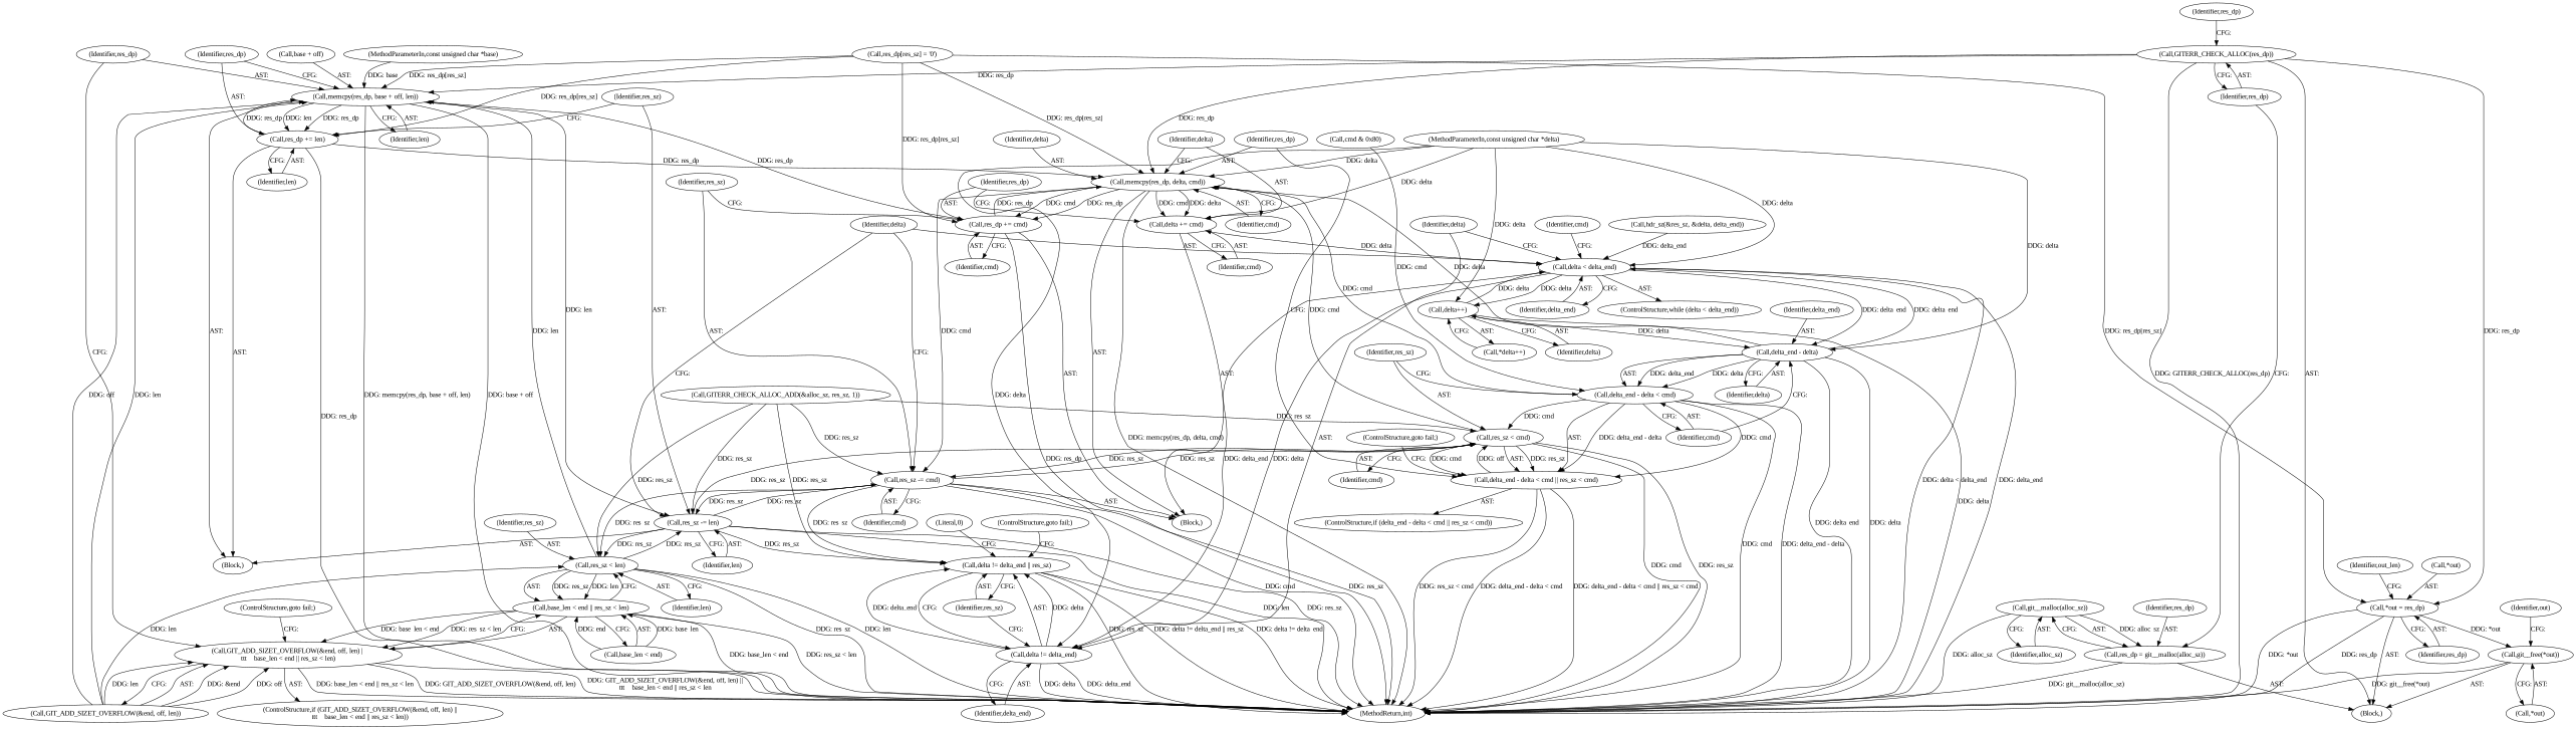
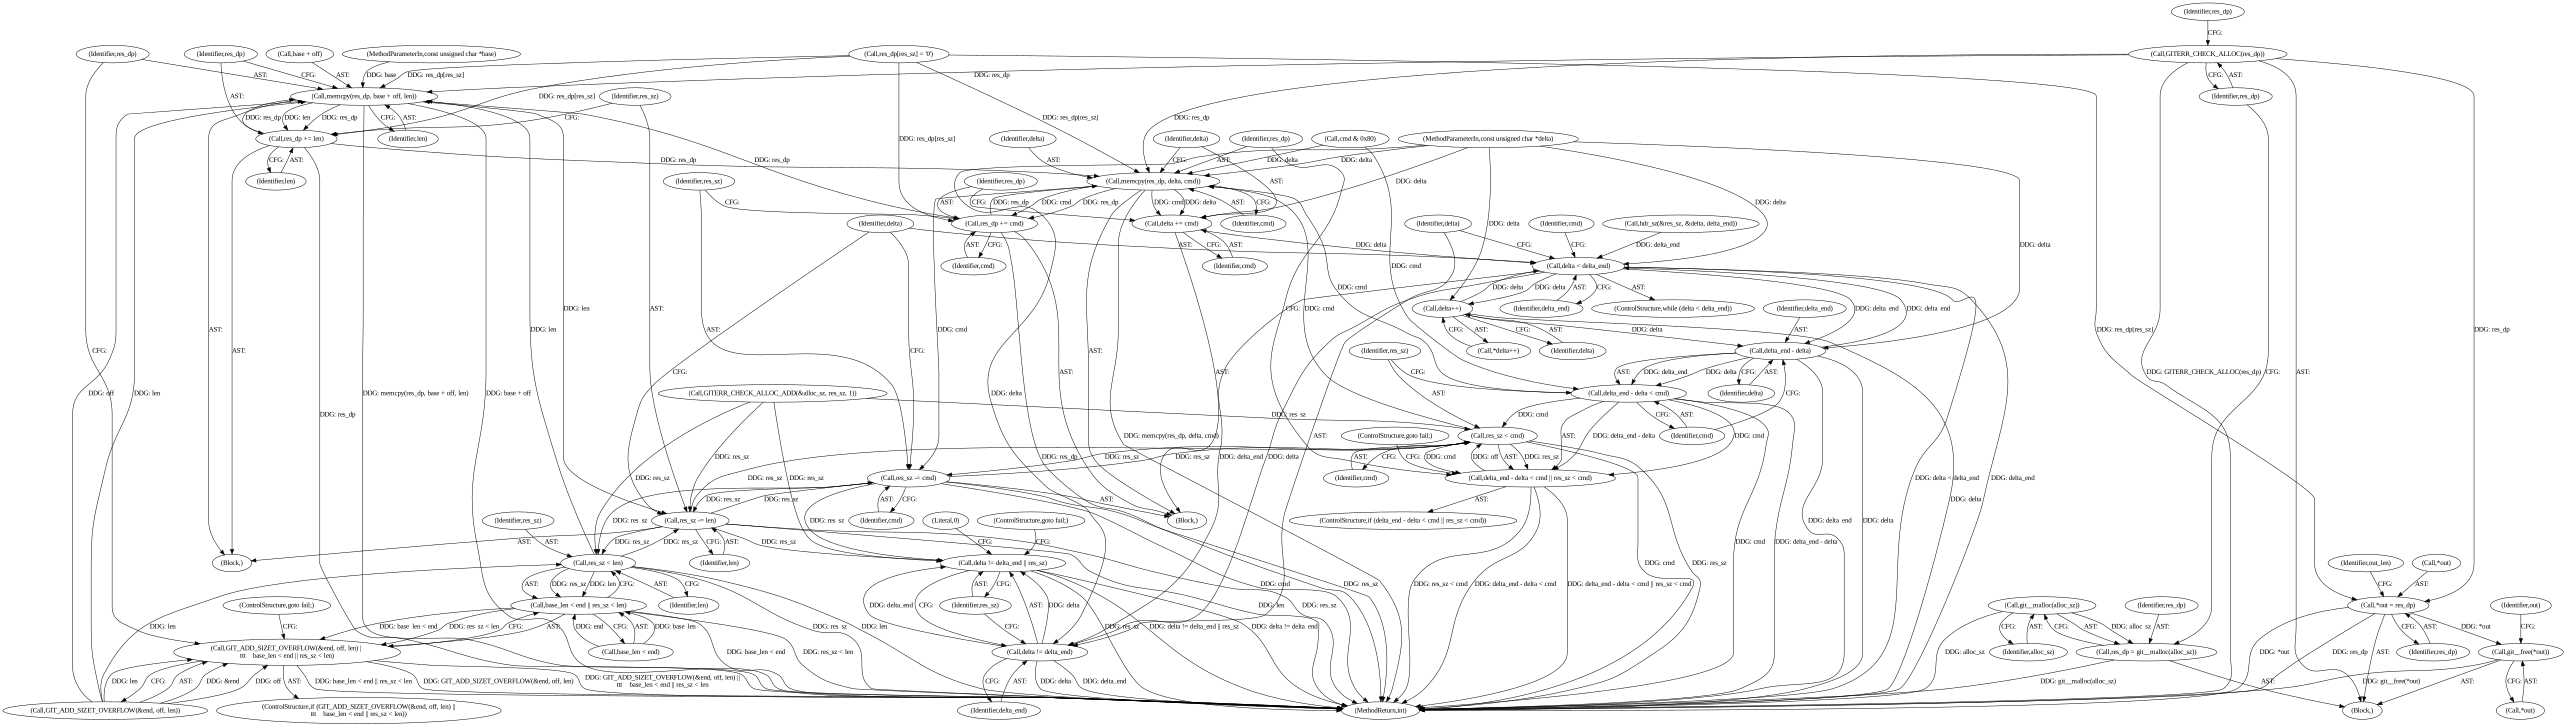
  digraph {
    fontname="Liberation Serif"
    node [fontname="Liberation Serif"]
    edge [fontname="Liberation Serif"]
    n1 [label="(Call,git__malloc(alloc_sz))"]
    n2 [label="(Call,res_dp = git__malloc(alloc_sz))"]
    n3 [label="(MethodReturn,int)"]
    n4 [label="(Identifier,alloc_sz)"]
    n5 [label="(Block,)"]
    n6 [label="(Call,GITERR_CHECK_ALLOC(res_dp))"]
    n7 [label="(Call,*out = res_dp)"]
    n8 [label="(Call,memcpy(res_dp, base + off, len))"]
    n9 [label="(Call,memcpy(res_dp, delta, cmd))"]
    n10 [label="(Identifier,res_dp)"]
    n11 [label="(Call,git__free(*out))"]
    n12 [label="(Identifier,res_dp)"]
    n13 [label="(Call,res_dp += len)"]
    n14 [label="(Call,res_sz -= len)"]
    n15 [label="(Block,)"]
    n16 [label="(Identifier,len)"]
    n17 [label="(Call,delta += cmd)"]
    n18 [label="(Call,res_sz -= cmd)"]
    n19 [label="(Call,res_dp += cmd)"]
    n20 [label="(Block,)"]
    n21 [label="(Identifier,cmd)"]
    n22 [label="(Call,*out)"]
    n23 [label="(Identifier,len)"]
    n24 [label="(Call,res_sz < cmd)"]
    n25 [label="(Call,res_sz < len)"]
    n26 [label="(Call,delta != delta_end || res_sz)"]
    n27 [label="(Identifier,len)"]
    n28 [label="(Call,delta < delta_end)"]
    n29 [label="(Identifier,cmd)"]
    n30 [label="(Identifier,cmd)"]
    n31 [label="(Identifier,cmd)"]
    n32 [label="(Call,delta++)"]
    n33 [label="(Call,delta_end - delta)"]
    n34 [label="(Call,delta != delta_end)"]
    n35 [label="(Identifier,delta_end)"]
    n36 [label="(ControlStructure,while (delta < delta_end))"]
    n37 [label="(Call,*delta++)"]
    n38 [label="(Identifier,delta)"]
    n39 [label="(Call,delta_end - delta < cmd)"]
    n40 [label="(Identifier,delta)"]
    n41 [label="(Identifier,delta_end)"]
    n42 [label="(Call,delta_end - delta < cmd || res_sz < cmd)"]
    n43 [label="(Identifier,cmd)"]
    n44 [label="(ControlStructure,if (delta_end - delta < cmd || res_sz < cmd))"]
    n45 [label="(Identifier,cmd)"]
    n46 [label="(Call,base_len < end || res_sz < len)"]
    n47 [label="(Identifier,len)"]
    n48 [label="(Identifier,res_sz)"]
    n49 [label="(Call,GIT_ADD_SIZET_OVERFLOW(&end, off, len) ||\n\t\t\t    base_len < end || res_sz < len)"]
    n50 [label="(Call,base_len < end)"]
    n51 [label="(ControlStructure,if (GIT_ADD_SIZET_OVERFLOW(&end, off, len) ||\n\t\t\t    base_len < end || res_sz < len))"]
    n52 [label="(Call,GIT_ADD_SIZET_OVERFLOW(&end, off, len))"]
    n53 [label="(MethodParameterIn,const unsigned char *delta)"]
    n54 [label="(Identifier,delta_end)"]
    n55 [label="(Call,cmd & 0x80)"]
    n56 [label="(Call,base + off)"]
    n57 [label="(Identifier,res_sz)"]
    n58 [label="(Identifier,res_sz)"]
    n59 [label="(Identifier,delta)"]
    n60 [label="(Identifier,cmd)"]
    n61 [label="(Call,hdr_sz(&res_sz, &delta, delta_end))"]
    n62 [label="(Identifier,res_sz)"]
    n63 [label="(Call,res_dp[res_sz] = '\0')"]
    n64 [label="(Identifier,delta)"]
    n65 [label="(ControlStructure,goto fail;)"]
    n66 [label="(Identifier,res_sz)"]
    n67 [label="(Identifier,res_dp)"]
    n68 [label="(MethodParameterIn,const unsigned char *base)"]
    n69 [label="(ControlStructure,goto fail;)"]
    n70 [label="(Identifier,out)"]
    n71 [label="(Identifier,res_dp)"]
    n72 [label="(Literal,0)"]
    n73 [label="(Identifier,res_dp)"]
    n74 [label="(Identifier,delta)"]
    n75 [label="(Call,GITERR_CHECK_ALLOC_ADD(&alloc_sz, res_sz, 1))"]
    n76 [label="(Identifier,out_len)"]
    n77 [label="(Call,*out)"]
    n78 [label="(Identifier,res_dp)"]
    n79 [label="(Identifier,delta)"]
    n80 [label="(Identifier,res_dp)"]
    n81 [label="(Identifier,res_dp)"]
    n82 [label="(ControlStructure,goto fail;)"]
    n1 -> n2 [label="AST: "]
    n1 -> n2 [label="DDG: alloc_sz"]
    n1 -> n3 [label="DDG: alloc_sz"]
    n1 -> n4 [label="CFG: "]
    n2 -> n1 [label="CFG: "]
    n2 -> n3 [label="DDG: git__malloc(alloc_sz)"]
    n2 -> n5 [label="AST: "]
    n4 -> n1 [label="AST: "]
    n6 -> n3 [label="DDG: GITERR_CHECK_ALLOC(res_dp)"]
    n6 -> n5 [label="AST: "]
    n6 -> n7 [label="DDG: res_dp"]
    n6 -> n8 [label="DDG: res_dp"]
    n6 -> n9 [label="DDG: res_dp"]
    n6 -> n10 [label="CFG: "]
    n7 -> n3 [label="DDG: res_dp"]
    n7 -> n3 [label="DDG: *out"]
    n7 -> n5 [label="AST: "]
    n7 -> n11 [label="DDG: *out"]
    n7 -> n12 [label="CFG: "]
    n8 -> n3 [label="DDG: memcpy(res_dp, base + off, len)"]
    n8 -> n3 [label="DDG: base + off"]
    n8 -> n13 [label="DDG: len"]
    n8 -> n13 [label="DDG: res_dp"]
    n8 -> n14 [label="DDG: len"]
    n8 -> n15 [label="AST: "]
    n8 -> n16 [label="CFG: "]
    n9 -> n3 [label="DDG: memcpy(res_dp, delta, cmd)"]
    n9 -> n17 [label="DDG: cmd"]
    n9 -> n17 [label="DDG: delta"]
    n9 -> n18 [label="DDG: cmd"]
    n9 -> n19 [label="DDG: cmd"]
    n9 -> n19 [label="DDG: res_dp"]
    n9 -> n20 [label="AST: "]
    n9 -> n21 [label="CFG: "]
    n10 -> n2 [label="CFG: "]
    n10 -> n6 [label="AST: "]
    n11 -> n3 [label="DDG: git__free(*out)"]
    n11 -> n5 [label="AST: "]
    n11 -> n22 [label="CFG: "]
    n12 -> n7 [label="AST: "]
    n13 -> n3 [label="DDG: res_dp"]
    n13 -> n8 [label="DDG: res_dp"]
    n13 -> n9 [label="DDG: res_dp"]
    n13 -> n15 [label="AST: "]
    n13 -> n23 [label="CFG: "]
    n14 -> n3 [label="DDG: len"]
    n14 -> n3 [label="DDG: res_sz"]
    n14 -> n15 [label="AST: "]
    n14 -> n18 [label="DDG: res_sz"]
    n14 -> n24 [label="DDG: res_sz"]
    n14 -> n25 [label="DDG: res_sz"]
    n14 -> n26 [label="DDG: res_sz"]
    n14 -> n27 [label="CFG: "]
    n16 -> n8 [label="AST: "]
    n17 -> n20 [label="AST: "]
    n17 -> n28 [label="DDG: delta"]
    n17 -> n29 [label="CFG: "]
    n18 -> n3 [label="DDG: cmd"]
    n18 -> n3 [label="DDG: res_sz"]
    n18 -> n14 [label="DDG: res_sz"]
    n18 -> n20 [label="AST: "]
    n18 -> n24 [label="DDG: res_sz"]
    n18 -> n25 [label="DDG: res_sz"]
    n18 -> n26 [label="DDG: res_sz"]
    n18 -> n30 [label="CFG: "]
    n19 -> n3 [label="DDG: res_dp"]
    n19 -> n8 [label="DDG: res_dp"]
    n19 -> n9 [label="DDG: res_dp"]
    n19 -> n20 [label="AST: "]
    n19 -> n31 [label="CFG: "]
    n21 -> n9 [label="AST: "]
    n22 -> n11 [label="AST: "]
    n23 -> n13 [label="AST: "]
    n24 -> n3 [label="DDG: cmd"]
    n24 -> n3 [label="DDG: res_sz"]
    n24 -> n9 [label="DDG: cmd"]
    n24 -> n18 [label="DDG: res_sz"]
    n24 -> n42 [label="AST: "]
    n24 -> n42 [label="DDG: res_sz"]
    n24 -> n42 [label="DDG: cmd"]
    n24 -> n45 [label="CFG: "]
    n25 -> n3 [label="DDG: res_sz"]
    n25 -> n3 [label="DDG: len"]
    n25 -> n8 [label="DDG: len"]
    n25 -> n14 [label="DDG: res_sz"]
    n25 -> n46 [label="AST: "]
    n25 -> n46 [label="DDG: res_sz"]
    n25 -> n46 [label="DDG: len"]
    n25 -> n47 [label="CFG: "]
    n26 -> n3 [label="DDG: res_sz"]
    n26 -> n3 [label="DDG: delta != delta_end || res_sz"]
    n26 -> n3 [label="DDG: delta != delta_end"]
    n26 -> n34 [label="CFG: "]
    n26 -> n48 [label="CFG: "]
    n27 -> n14 [label="AST: "]
    n28 -> n3 [label="DDG: delta < delta_end"]
    n28 -> n3 [label="DDG: delta_end"]
    n28 -> n32 [label="DDG: delta"]
    n28 -> n33 [label="DDG: delta_end"]
    n28 -> n34 [label="DDG: delta"]
    n28 -> n34 [label="DDG: delta_end"]
    n28 -> n35 [label="CFG: "]
    n28 -> n36 [label="AST: "]
    n29 -> n17 [label="AST: "]
    n30 -> n18 [label="AST: "]
    n31 -> n19 [label="AST: "]
    n32 -> n3 [label="DDG: delta"]
    n32 -> n28 [label="DDG: delta"]
    n32 -> n33 [label="DDG: delta"]
    n32 -> n37 [label="AST: "]
    n32 -> n38 [label="CFG: "]
    n33 -> n3 [label="DDG: delta_end"]
    n33 -> n3 [label="DDG: delta"]
-   n33 -> n9 [label="DDG: delta"]
+   n55 -> n9 [label="DDG: delta"]
    n33 -> n28 [label="DDG: delta_end"]
    n33 -> n39 [label="AST: "]
    n33 -> n39 [label="DDG: delta_end"]
    n33 -> n39 [label="DDG: delta"]
    n33 -> n40 [label="CFG: "]
    n34 -> n3 [label="DDG: delta"]
    n34 -> n3 [label="DDG: delta_end"]
    n34 -> n26 [label="AST: "]
    n34 -> n26 [label="DDG: delta"]
    n34 -> n26 [label="DDG: delta_end"]
    n34 -> n41 [label="CFG: "]
    n35 -> n28 [label="AST: "]
    n37 -> n32 [label="CFG: "]
    n38 -> n32 [label="AST: "]
    n39 -> n3 [label="DDG: delta_end - delta"]
    n39 -> n3 [label="DDG: cmd"]
    n39 -> n9 [label="DDG: cmd"]
    n39 -> n24 [label="DDG: cmd"]
    n39 -> n42 [label="AST: "]
    n39 -> n42 [label="DDG: delta_end - delta"]
    n39 -> n42 [label="DDG: cmd"]
    n39 -> n43 [label="CFG: "]
    n40 -> n33 [label="AST: "]
    n41 -> n34 [label="AST: "]
    n42 -> n3 [label="DDG: delta_end - delta < cmd"]
    n42 -> n3 [label="DDG: delta_end - delta < cmd || res_sz < cmd"]
    n42 -> n3 [label="DDG: res_sz < cmd"]
    n42 -> n24 [label="DDG: off"]
    n42 -> n44 [label="AST: "]
    n43 -> n33 [label="CFG: "]
    n43 -> n39 [label="AST: "]
    n45 -> n24 [label="AST: "]
    n46 -> n3 [label="DDG: base_len < end"]
    n46 -> n3 [label="DDG: res_sz < len"]
    n46 -> n25 [label="CFG: "]
    n46 -> n49 [label="AST: "]
    n46 -> n49 [label="DDG: base_len < end"]
    n46 -> n49 [label="DDG: res_sz < len"]
    n46 -> n50 [label="CFG: "]
    n47 -> n25 [label="AST: "]
    n48 -> n26 [label="AST: "]
    n48 -> n34 [label="CFG: "]
    n49 -> n3 [label="DDG: base_len < end || res_sz < len"]
    n49 -> n3 [label="DDG: GIT_ADD_SIZET_OVERFLOW(&end, off, len)"]
    n49 -> n3 [label="DDG: GIT_ADD_SIZET_OVERFLOW(&end, off, len) ||\n\t\t\t    base_len < end || res_sz < len"]
    n49 -> n46 [label="CFG: "]
    n49 -> n51 [label="AST: "]
    n49 -> n52 [label="CFG: "]
    n50 -> n46 [label="AST: "]
    n50 -> n46 [label="DDG: base_len"]
    n50 -> n46 [label="DDG: end"]
    n52 -> n8 [label="DDG: off"]
    n52 -> n8 [label="DDG: len"]
    n52 -> n25 [label="DDG: len"]
    n52 -> n49 [label="AST: "]
    n52 -> n49 [label="DDG: &end"]
    n52 -> n49 [label="DDG: off"]
    n52 -> n49 [label="DDG: len"]
    n53 -> n9 [label="DDG: delta"]
    n53 -> n17 [label="DDG: delta"]
    n53 -> n28 [label="DDG: delta"]
    n53 -> n32 [label="DDG: delta"]
    n53 -> n33 [label="DDG: delta"]
    n53 -> n34 [label="DDG: delta"]
    n54 -> n33 [label="AST: "]
    n55 -> n39 [label="DDG: cmd"]
    n56 -> n8 [label="AST: "]
    n57 -> n13 [label="CFG: "]
    n57 -> n14 [label="AST: "]
    n58 -> n18 [label="AST: "]
    n58 -> n19 [label="CFG: "]
    n59 -> n9 [label="CFG: "]
    n59 -> n17 [label="AST: "]
    n60 -> n28 [label="CFG: "]
    n61 -> n28 [label="DDG: delta_end"]
    n62 -> n24 [label="AST: "]
    n62 -> n39 [label="CFG: "]
    n63 -> n7 [label="DDG: res_dp[res_sz]"]
    n63 -> n8 [label="DDG: res_dp[res_sz]"]
    n63 -> n9 [label="DDG: res_dp[res_sz]"]
    n63 -> n13 [label="DDG: res_dp[res_sz]"]
    n63 -> n19 [label="DDG: res_dp[res_sz]"]
    n64 -> n14 [label="CFG: "]
    n64 -> n18 [label="CFG: "]
    n64 -> n28 [label="AST: "]
    n65 -> n42 [label="CFG: "]
    n66 -> n25 [label="AST: "]
    n67 -> n8 [label="CFG: "]
    n67 -> n13 [label="AST: "]
    n68 -> n8 [label="DDG: base"]
    n69 -> n49 [label="CFG: "]
    n70 -> n11 [label="CFG: "]
    n71 -> n9 [label="AST: "]
    n71 -> n42 [label="CFG: "]
    n72 -> n26 [label="CFG: "]
    n73 -> n8 [label="AST: "]
    n73 -> n49 [label="CFG: "]
    n74 -> n28 [label="CFG: "]
    n74 -> n34 [label="AST: "]
    n75 -> n14 [label="DDG: res_sz"]
-   n75 -> n18 [label="DDG: res_sz"]
    n75 -> n24 [label="DDG: res_sz"]
    n75 -> n25 [label="DDG: res_sz"]
    n75 -> n26 [label="DDG: res_sz"]
    n76 -> n7 [label="CFG: "]
    n77 -> n7 [label="AST: "]
    n78 -> n6 [label="CFG: "]
    n79 -> n9 [label="AST: "]
    n80 -> n2 [label="AST: "]
    n81 -> n17 [label="CFG: "]
    n81 -> n19 [label="AST: "]
    n82 -> n26 [label="CFG: "]
  }
